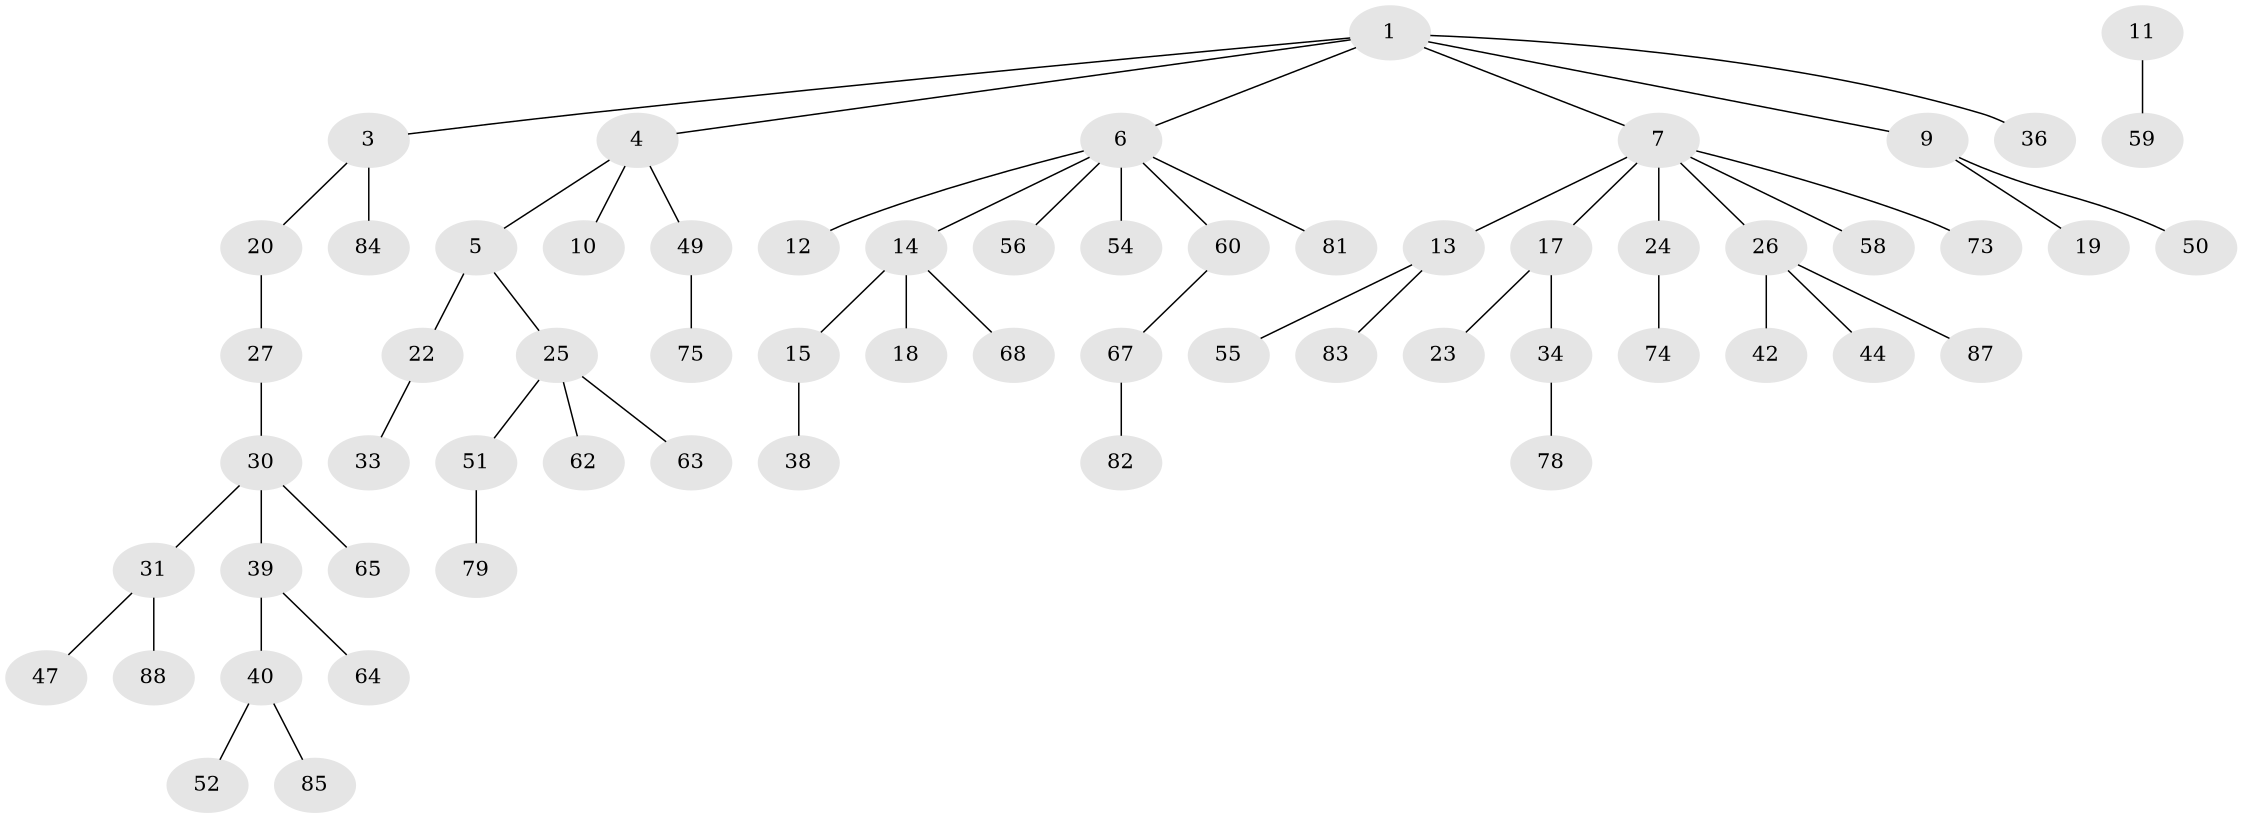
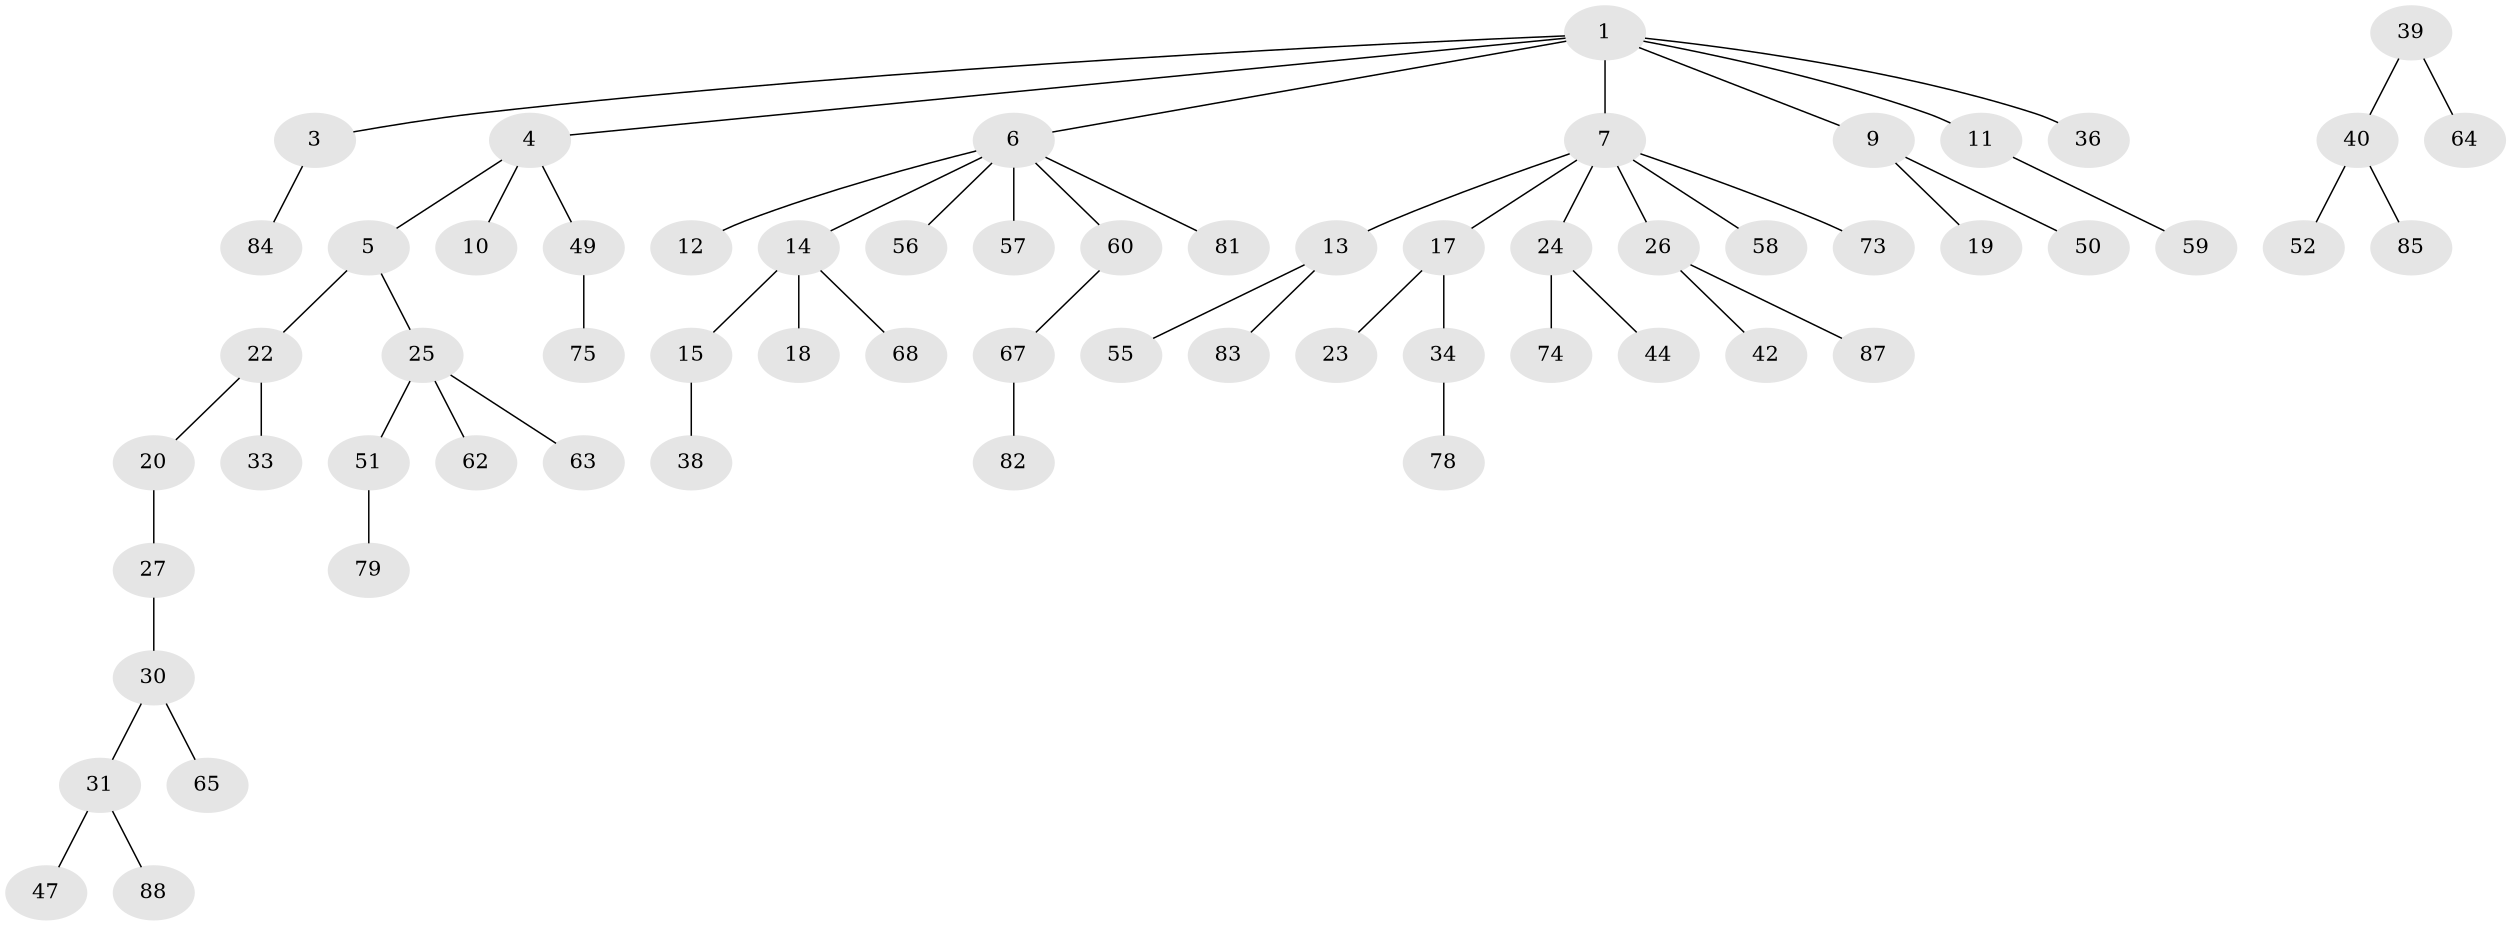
  graph {
    node [color=gray90 style=filled]
    1 [super="+2"]
    3 [super="+21"]
    4 [super="+41"]
    6 [super="+32"]
    7 [super="+8"]
    9 [super="+43"]
    11 [super="+16"]
    36
    20
    84
    5
    10
    49 [super="+69"]
    12
    14 [super="+47"]
    56
-   57 [label=54]
+   57
    60
    81
    13 [super="+66"]
    17 [super="+29"]
    24 [super="+48"]
    26 [super="+28"]
    58
    n25 [label=73]
    19
    50
    59 [super="+86"]
    27 [super="+54"]
    22
    25 [super="+46"]
    75
    33
    51 [super="+53"]
    62
    63
    15 [super="+37"]
    18
    68
    67 [super="+73"]
    55 [super="+72"]
    83
    23
    34 [super="+35"]
    74
    42
    44
    87
    38 [super="+70"]
    78
    30 [super="+71"]
    79
    31 [super="+80"]
    39 [super="+45"]
    65
    n56 [label=47]
    88
    40 [super="+61"]
    64
    52
    85
    82
    1 -- 3
    1 -- 4
    1 -- 6
    1 -- 7
    1 -- 9
+   1 -- 11
    1 -- 36
-   3 -- 20
+   22 -- 20
    3 -- 84
    4 -- 5
    4 -- 10
    4 -- 49
    6 -- 12
    6 -- 14
    6 -- 56
    6 -- 57
    6 -- 60
    6 -- 81
    7 -- 13
    7 -- 17
    7 -- 24
    7 -- 26
    7 -- 58
    7 -- n25
    9 -- 19
    9 -- 50
    11 -- 59
    20 -- 27
    5 -- 22
    5 -- 25
    49 -- 75
    14 -- 15
    14 -- 18
    14 -- 68
    60 -- 67
    13 -- 55
    13 -- 83
    17 -- 23
    17 -- 34
    24 -- 74
    26 -- 42
-   26 -- 44
+   24 -- 44
    26 -- 87
    27 -- 30
    22 -- 33
    25 -- 51
    25 -- 62
    25 -- 63
    51 -- 79
    15 -- 38
    67 -- 82
    34 -- 78
    30 -- 31
-   30 -- 39
    30 -- 65
    31 -- n56
    31 -- 88
    39 -- 40
    39 -- 64
    40 -- 52
    40 -- 85
  }
